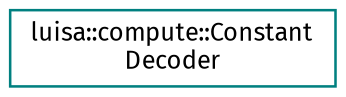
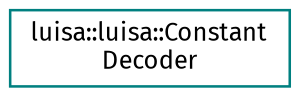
  digraph {
    rankdir=TB
    fontname="Fira Sans"
-   n1 [color=teal fillcolor=white fontname="Fira Sans" fontsize=10 height=0.2 label="luisa::compute::Constant\lDecoder" shape=box style=filled width=0.4]
+   n1 [color=teal fillcolor=white fontname="Fira Sans" fontsize=10 height=0.2 label="luisa::luisa::Constant\lDecoder" shape=box style=filled width=0.4]
  }
